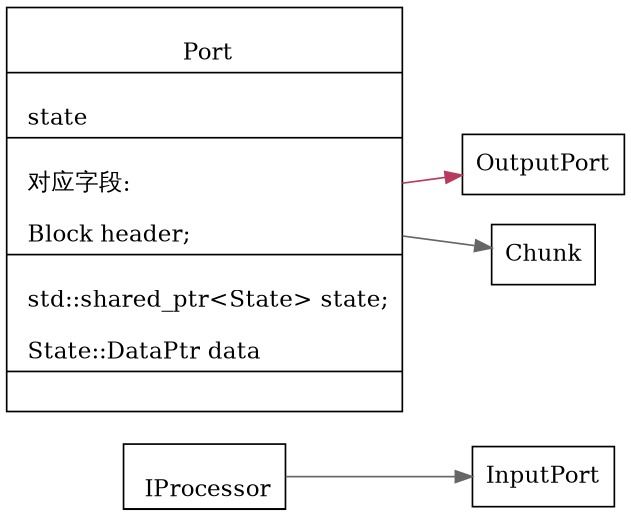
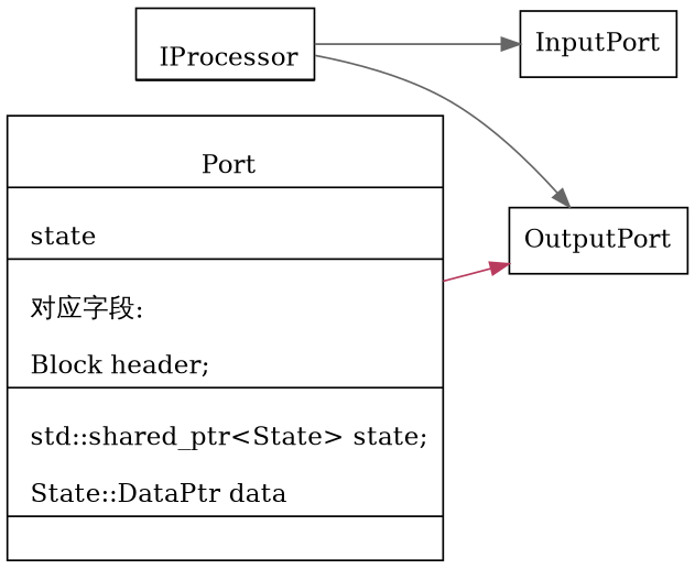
  digraph {
    newrank=true
    rankdir=LR
    node [shape=box]
    edge [color=gray40]
    n1 [label="{{\n      IProcessor|\n      <InputPort> InputPorts inputs;\l|\n      <OutputPort> OutputPorts outputs\l\n    }}" shape=record]
    InputPort
    OutputPort
    n4 [label="{{\n      Port|\n      state\l|\n      对应字段:\l\n      Block header;\l|\n      std::shared_ptr\<State\> state;\l\n      State::DataPtr data\l|\n    }}" shape=record]
-   Chunk
    n1 -> InputPort [tailport=InputPort]
+   n1 -> OutputPort [tailport=OutputPort]
    n4 -> OutputPort [color="#b83b5e"]
-   n4 -> Chunk [tailport=DataPtr]
  }
